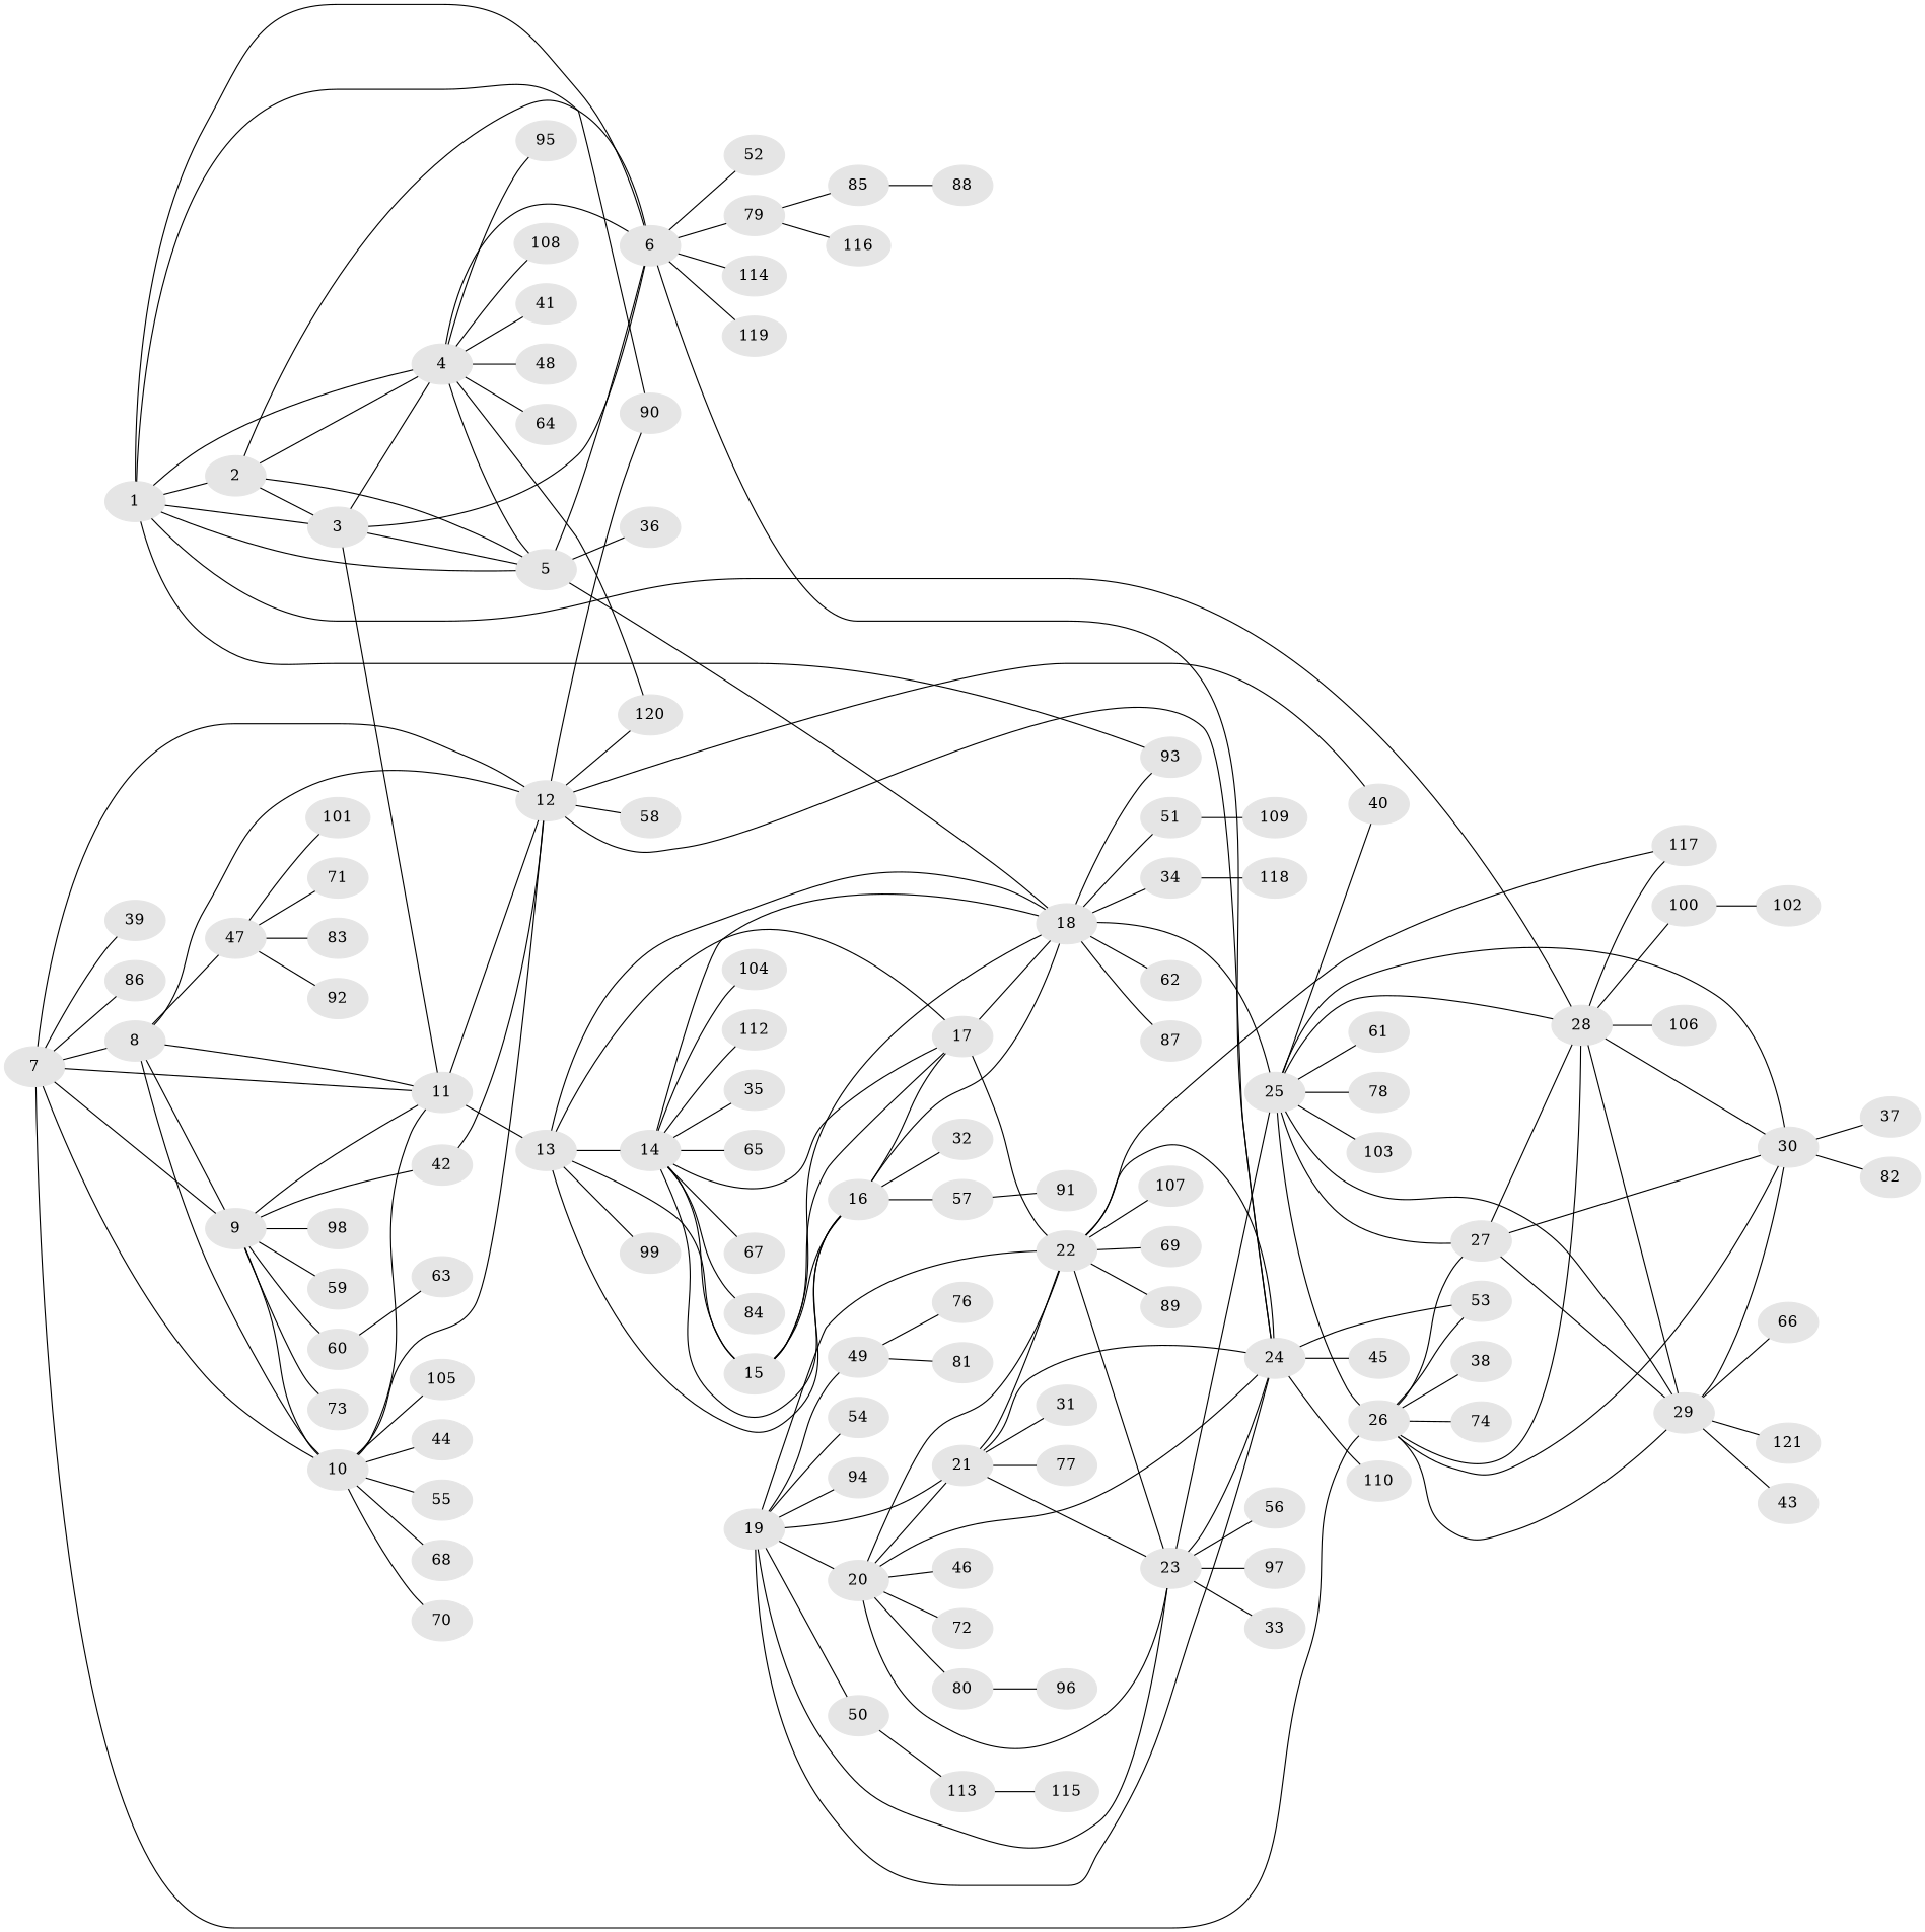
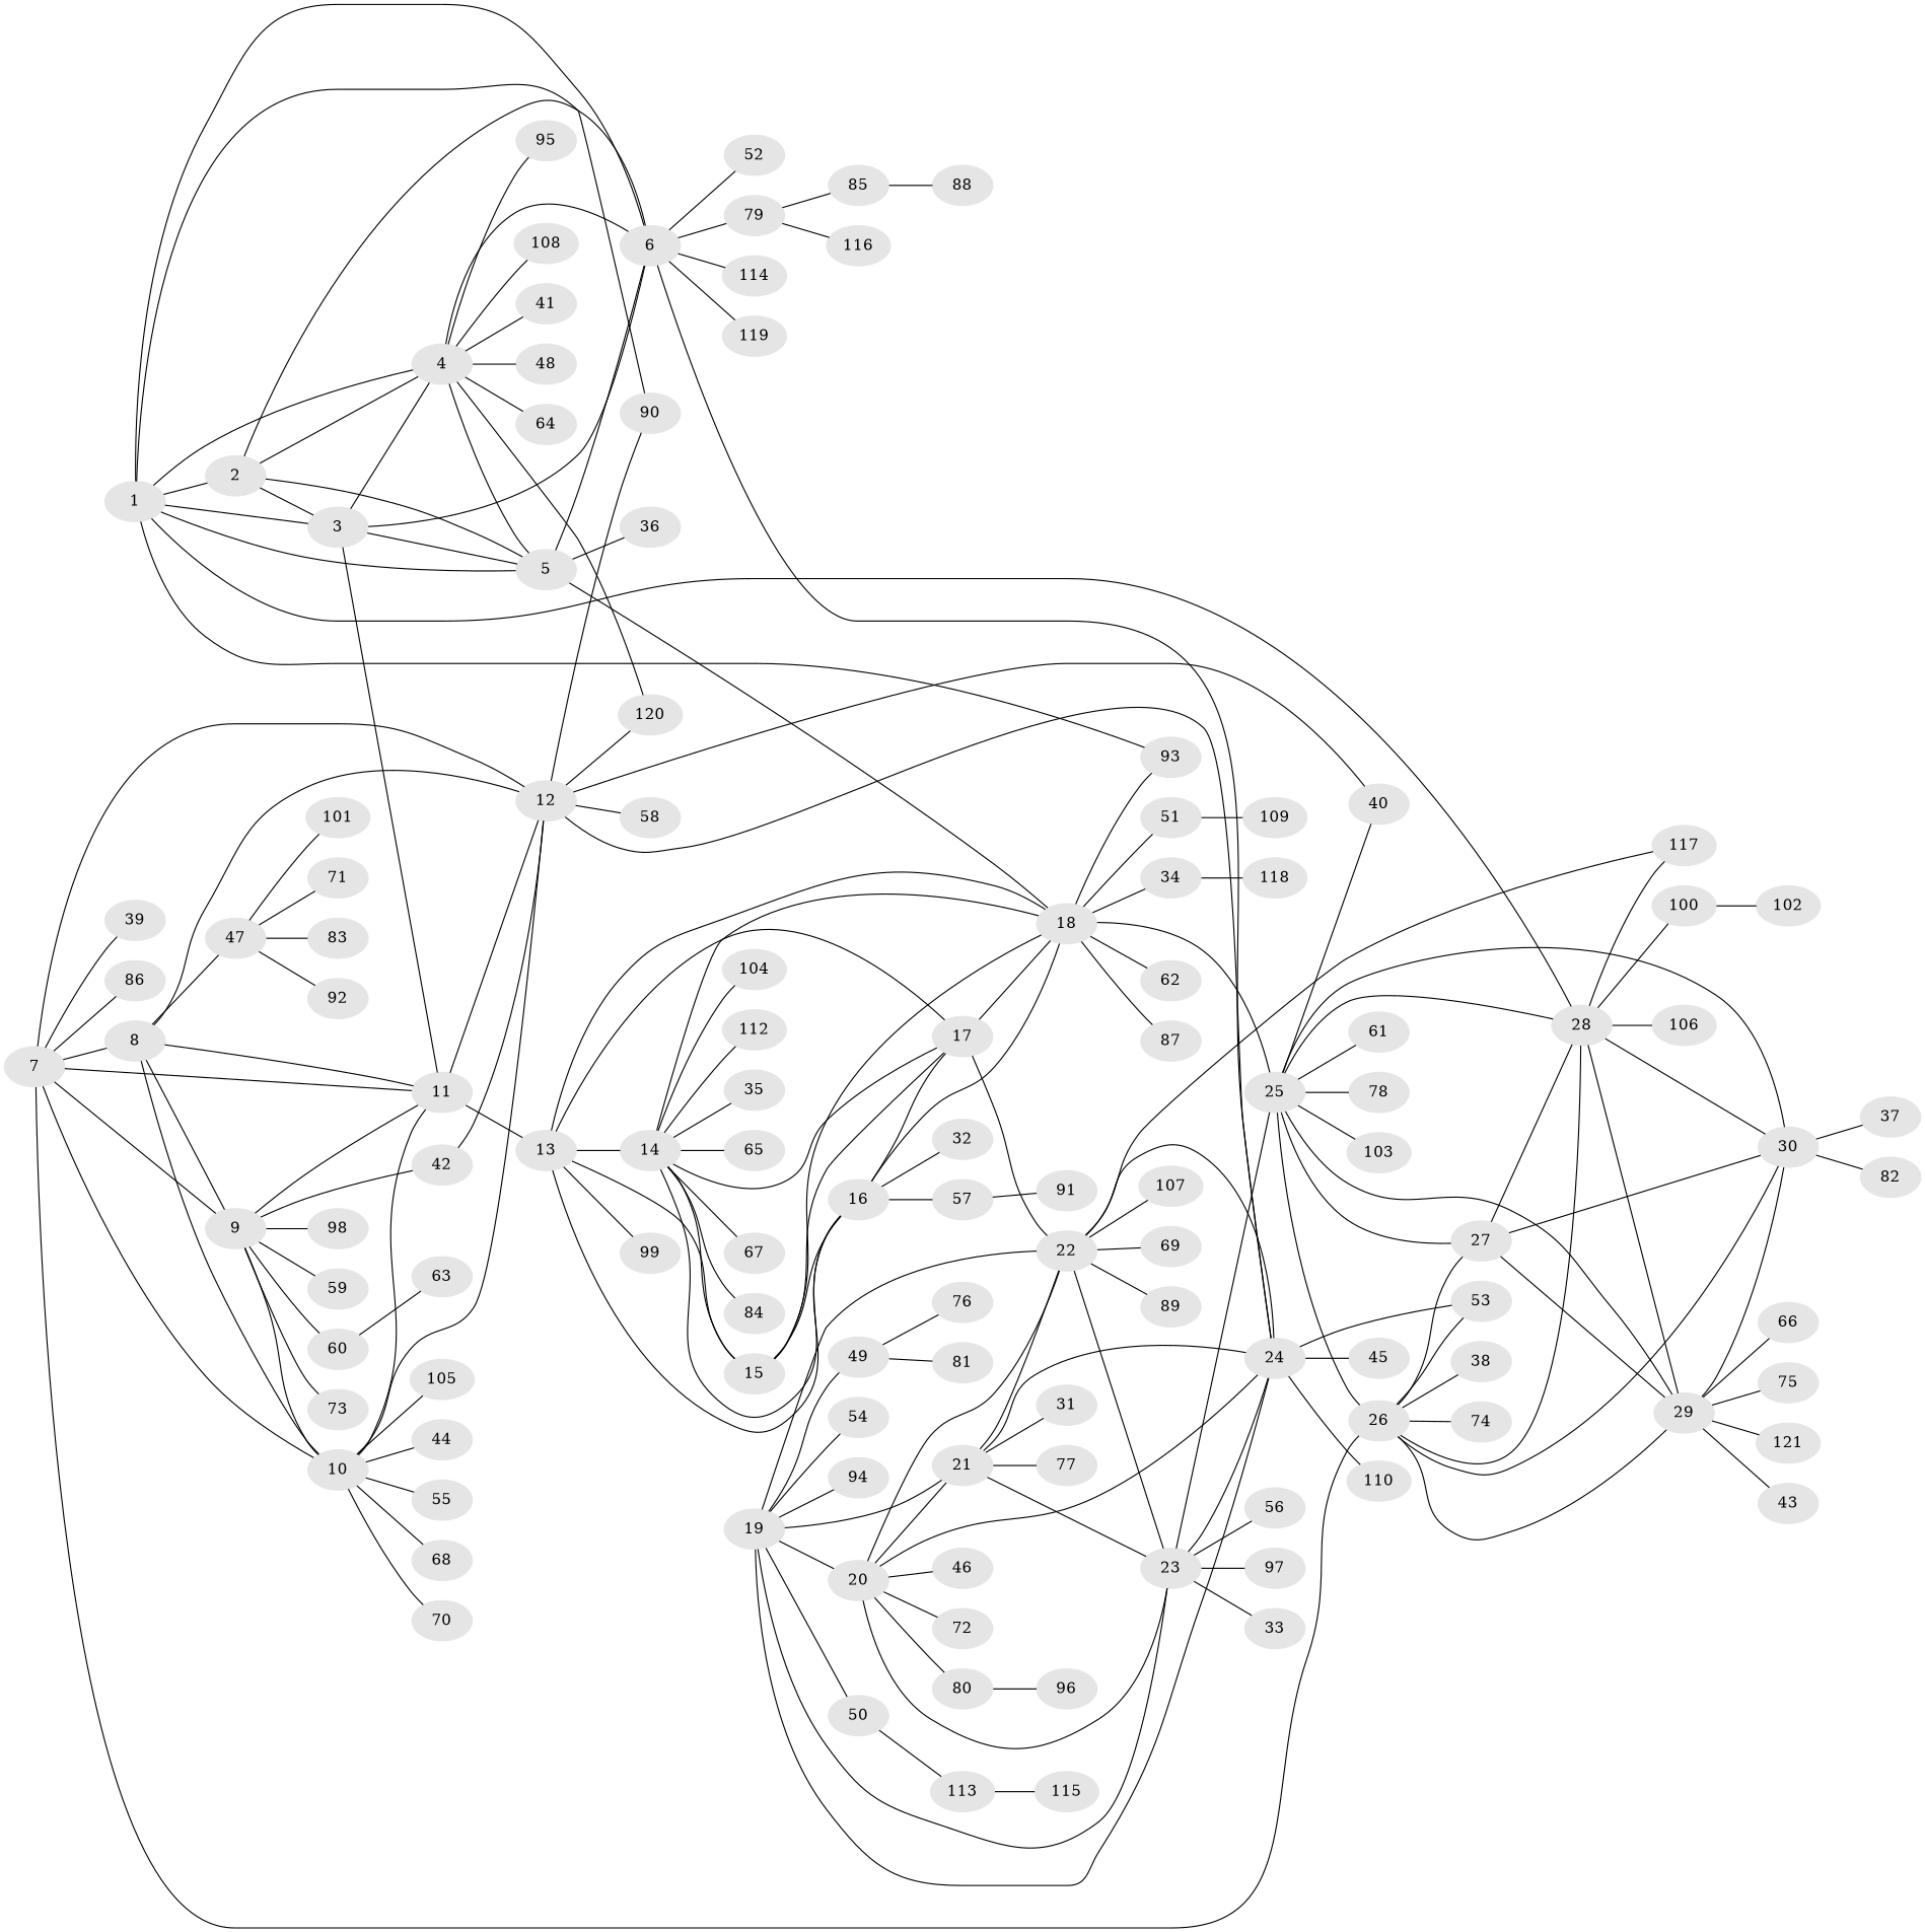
  graph {
    rankdir=LR
    node [color=gray90 style=filled]
    1
    2
    3
    4
    5
    6
    28
    90
    93
    11
    41
    48
    64
    95
    108
    120
    18
    36
    24
    52
    79
    114
    119
    117
    29
    30
    100
    106
    12
    13
    25
    34
    51
    62
    87
    45
    53
    110
    85
    116
    7
    8
    9
    10
    26
    39
    86
    47
    42
    59
    60
    73
    98
    44
    55
    68
    70
    105
    40
    58
    27
    38
    74
    71
    83
    92
    101
    63
    14
    15
    16
    17
    99
    35
    65
    67
    84
    104
    112
    32
    57
    22
    91
    23
    69
    89
    107
    61
    78
    103
    118
    109
    19
    20
    21
    49
    50
    54
    94
    46
    72
    80
    31
    77
    33
    56
    97
    76
    81
    113
    96
    43
    66
+   75
    n115 [label=121]
    37
    82
    102
    115
    88
    1 -- 2
    1 -- 3
    1 -- 4
    1 -- 5
    1 -- 6
    1 -- 28
    1 -- 90
    1 -- 93
    2 -- 3
    2 -- 4
    2 -- 5
    2 -- 6
    3 -- 4
    3 -- 5
    3 -- 6
    3 -- 11
    4 -- 5
    4 -- 6
    4 -- 41
    4 -- 48
    4 -- 64
    4 -- 95
    4 -- 108
    4 -- 120
    5 -- 6
    5 -- 18
    5 -- 36
    6 -- 24
    6 -- 52
    6 -- 79
    6 -- 114
    6 -- 119
    28 -- 117
    28 -- 29
    28 -- 30
    28 -- 100
    28 -- 106
    11 -- 12
    11 -- 13
    18 -- 93
    18 -- 25
    18 -- 34
    18 -- 51
    18 -- 62
    18 -- 87
    24 -- 45
    24 -- 53
    24 -- 110
    79 -- 85
    79 -- 116
    29 -- 30
    29 -- 43
    29 -- 66
+   29 -- 75
    29 -- n115
    30 -- 37
    30 -- 82
    100 -- 102
    12 -- 90
    12 -- 120
    12 -- 24
    12 -- 40
    12 -- 58
    13 -- 18
    13 -- 14
    13 -- 15
    13 -- 16
    13 -- 17
    13 -- 99
    25 -- 28
    25 -- 29
    25 -- 30
    25 -- 26
    25 -- 40
    25 -- 27
    25 -- 61
    25 -- 78
    25 -- 103
    34 -- 118
    51 -- 109
    85 -- 88
    7 -- 11
    7 -- 12
    7 -- 8
    7 -- 9
    7 -- 10
    7 -- 26
    7 -- 39
    7 -- 86
    8 -- 11
    8 -- 12
    8 -- 9
    8 -- 10
    8 -- 47
    9 -- 11
    9 -- 10
    9 -- 42
    9 -- 59
    9 -- 60
    9 -- 73
    9 -- 98
    10 -- 11
    10 -- 12
    10 -- 44
    10 -- 55
    10 -- 68
    10 -- 70
    10 -- 105
    26 -- 28
    26 -- 29
    26 -- 30
    26 -- 53
    26 -- 27
    26 -- 38
    26 -- 74
    47 -- 71
    47 -- 83
    47 -- 92
    47 -- 101
    42 -- 12
    60 -- 63
    27 -- 28
    27 -- 29
    27 -- 30
    14 -- 18
    14 -- 15
    14 -- 16
    14 -- 17
    14 -- 35
    14 -- 65
    14 -- 67
    14 -- 84
    14 -- 104
    14 -- 112
    15 -- 18
    15 -- 16
    15 -- 17
    16 -- 18
    16 -- 17
    16 -- 32
    16 -- 57
    17 -- 18
    17 -- 22
    57 -- 91
    22 -- 24
    22 -- 117
    22 -- 23
    22 -- 69
    22 -- 89
    22 -- 107
    23 -- 24
    23 -- 25
    23 -- 33
    23 -- 56
    23 -- 97
    19 -- 24
    19 -- 22
    19 -- 23
    19 -- 20
    19 -- 21
    19 -- 49
    19 -- 50
    19 -- 54
    19 -- 94
    20 -- 24
    20 -- 22
    20 -- 23
    20 -- 21
    20 -- 46
    20 -- 72
    20 -- 80
    21 -- 24
    21 -- 22
    21 -- 23
    21 -- 31
    21 -- 77
    49 -- 76
    49 -- 81
    50 -- 113
    80 -- 96
    113 -- 115
  }
